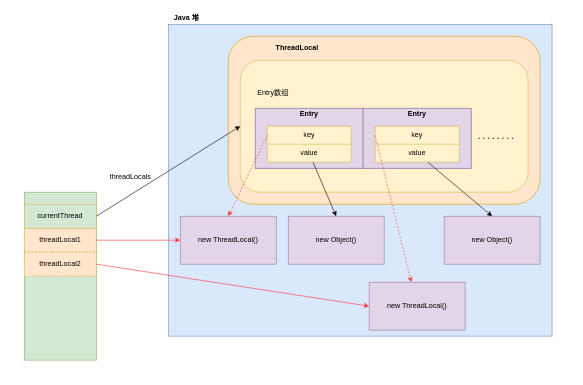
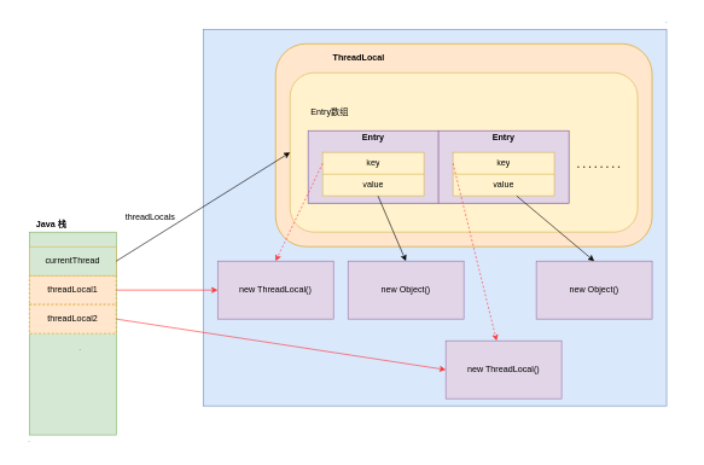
  <mxCell id="0" />
  <mxCell id="1" parent="0" />
  <mxCell id="2" value="" style="group" parent="1" vertex="1" connectable="0"><mxGeometry x="40" y="300" width="120" height="300" as="geometry" /></mxCell>
  <mxCell id="3" value="" style="rounded=0;whiteSpace=wrap;html=1;fillColor=#d5e8d4;strokeColor=#82b366;" parent="2" vertex="1"><mxGeometry y="20" width="120" height="280" as="geometry" /></mxCell>
+ <mxCell id="4" value="Java 栈" style="text;html=1;align=center;verticalAlign=middle;resizable=0;points=[];autosize=1;fontStyle=1" parent="2" vertex="1"><mxGeometry width="60" height="20" as="geometry" /></mxCell>
  <mxCell id="5" value="threadLocal1" style="rounded=0;whiteSpace=wrap;html=1;fillColor=#ffe6cc;strokeColor=#d79b00;dashed=1;" parent="2" vertex="1"><mxGeometry y="80" width="120" height="40" as="geometry" /></mxCell>
  <mxCell id="6" value="currentThread" style="rounded=0;whiteSpace=wrap;html=1;fillColor=#d5e8d4;strokeColor=#d6b656;" parent="2" vertex="1"><mxGeometry y="40" width="120" height="40" as="geometry" /></mxCell>
  <mxCell id="7" value="threadLocal2" style="rounded=0;whiteSpace=wrap;html=1;fillColor=#ffe6cc;strokeColor=#d79b00;dashed=1;" parent="2" vertex="1"><mxGeometry y="120" width="120" height="40" as="geometry" /></mxCell>
- <mxCell id="8" value="&amp;nbsp;threadLocals" style="text;html=1;align=center;verticalAlign=middle;resizable=0;points=[];autosize=1;" parent="1" vertex="1"><mxGeometry x="170" y="285" width="90" height="20" as="geometry" /></mxCell>
+ <mxCell id="8" value="&amp;nbsp;threadLocals" style="text;html=1;align=center;verticalAlign=middle;resizable=0;points=[];autosize=1;" parent="1" vertex="1"><mxGeometry x="160" y="290" width="90" height="20" as="geometry" /></mxCell>
  <mxCell id="9" value="&lt;font style=&quot;font-size: 1px&quot;&gt;Text&lt;/font&gt;" style="text;html=1;align=center;verticalAlign=middle;resizable=0;points=[];autosize=1;" parent="1" vertex="1"><mxGeometry x="100" y="470" width="20" height="20" as="geometry" /></mxCell>
  <mxCell id="10" value="" style="group;" parent="1" vertex="1" connectable="0"><mxGeometry x="280" y="20" width="670" height="540" as="geometry" /></mxCell>
  <mxCell id="11" value="" style="rounded=0;whiteSpace=wrap;html=1;fillColor=#dae8fc;strokeColor=#6c8ebf;" parent="10" vertex="1"><mxGeometry y="20" width="640" height="520" as="geometry" /></mxCell>
  <mxCell id="12" value="new ThreadLocal()" style="rounded=0;whiteSpace=wrap;html=1;fillColor=#e1d5e7;strokeColor=#9673a6;" parent="10" vertex="1"><mxGeometry x="20" y="340" width="160" height="80" as="geometry" /></mxCell>
  <mxCell id="13" value="new ThreadLocal()" style="rounded=0;whiteSpace=wrap;html=1;fillColor=#e1d5e7;strokeColor=#9673a6;" parent="10" vertex="1"><mxGeometry x="335" y="450" width="160" height="80" as="geometry" /></mxCell>
  <mxCell id="14" value="" style="group" parent="10" vertex="1" connectable="0"><mxGeometry x="100" y="40" width="520" height="280" as="geometry" /></mxCell>
  <mxCell id="15" value="" style="rounded=1;whiteSpace=wrap;html=1;fillColor=#ffe6cc;strokeColor=#d79b00;" parent="14" vertex="1"><mxGeometry width="520" height="280" as="geometry" /></mxCell>
  <mxCell id="16" value="" style="rounded=1;whiteSpace=wrap;html=1;fillColor=#fff2cc;strokeColor=#d6b656;" parent="14" vertex="1"><mxGeometry x="20" y="40" width="480" height="220" as="geometry" /></mxCell>
  <mxCell id="17" value="ThreadLocal" style="text;html=1;strokeColor=none;fillColor=none;align=center;verticalAlign=middle;whiteSpace=wrap;rounded=0;fontStyle=1" parent="14" vertex="1"><mxGeometry x="95" y="10" width="40" height="20" as="geometry" /></mxCell>
  <mxCell id="18" value="" style="group" parent="14" vertex="1" connectable="0"><mxGeometry x="45" y="120" width="430" height="100" as="geometry" /></mxCell>
  <mxCell id="19" value="" style="group;fillColor=#e1d5e7;strokeColor=#9673a6;" parent="18" vertex="1" connectable="0"><mxGeometry width="180" height="100" as="geometry" /></mxCell>
  <mxCell id="20" value="" style="rounded=0;whiteSpace=wrap;html=1;fillColor=#e1d5e7;strokeColor=#9673a6;" parent="19" vertex="1"><mxGeometry width="180" height="100" as="geometry" /></mxCell>
  <mxCell id="21" value="&lt;b&gt;Entry&lt;/b&gt;" style="text;html=1;strokeColor=none;fillColor=none;align=center;verticalAlign=middle;whiteSpace=wrap;rounded=0;" parent="19" vertex="1"><mxGeometry x="70" width="40" height="20" as="geometry" /></mxCell>
  <mxCell id="22" value="" style="shape=table;html=1;whiteSpace=wrap;startSize=0;container=1;collapsible=0;childLayout=tableLayout;fillColor=#fff2cc;strokeColor=#d6b656;" parent="19" vertex="1"><mxGeometry x="20" y="30" width="140" height="60" as="geometry" /></mxCell>
  <mxCell id="23" value="" style="shape=partialRectangle;html=1;whiteSpace=wrap;collapsible=0;dropTarget=0;pointerEvents=0;fillColor=none;top=0;left=0;bottom=0;right=0;points=[[0,0.5],[1,0.5]];portConstraint=eastwest;" parent="22" vertex="1"><mxGeometry width="140" height="30" as="geometry" /></mxCell>
  <mxCell id="24" value="key" style="shape=partialRectangle;html=1;whiteSpace=wrap;connectable=0;fillColor=none;top=0;left=0;bottom=0;right=0;overflow=hidden;" parent="23" vertex="1"><mxGeometry width="140" height="30" as="geometry" /></mxCell>
  <mxCell id="25" value="" style="shape=partialRectangle;html=1;whiteSpace=wrap;collapsible=0;dropTarget=0;pointerEvents=0;fillColor=none;top=0;left=0;bottom=0;right=0;points=[[0,0.5],[1,0.5]];portConstraint=eastwest;" parent="22" vertex="1"><mxGeometry y="30" width="140" height="30" as="geometry" /></mxCell>
  <mxCell id="26" value="value" style="shape=partialRectangle;html=1;whiteSpace=wrap;connectable=0;fillColor=none;top=0;left=0;bottom=0;right=0;overflow=hidden;" parent="25" vertex="1"><mxGeometry width="140" height="30" as="geometry" /></mxCell>
  <mxCell id="27" value="" style="group;fillColor=#e1d5e7;strokeColor=#9673a6;" parent="18" vertex="1" connectable="0"><mxGeometry x="180" width="180" height="100" as="geometry" /></mxCell>
  <mxCell id="28" value="" style="rounded=0;whiteSpace=wrap;html=1;fillColor=#e1d5e7;strokeColor=#9673a6;" parent="27" vertex="1"><mxGeometry width="180" height="100" as="geometry" /></mxCell>
  <mxCell id="29" value="&lt;b&gt;Entry&lt;/b&gt;" style="text;html=1;strokeColor=none;fillColor=none;align=center;verticalAlign=middle;whiteSpace=wrap;rounded=0;" parent="27" vertex="1"><mxGeometry x="70" width="40" height="20" as="geometry" /></mxCell>
  <mxCell id="30" value="" style="shape=table;html=1;whiteSpace=wrap;startSize=0;container=1;collapsible=0;childLayout=tableLayout;fillColor=#fff2cc;strokeColor=#d6b656;" parent="27" vertex="1"><mxGeometry x="20" y="30" width="140" height="60" as="geometry" /></mxCell>
  <mxCell id="31" value="" style="shape=partialRectangle;html=1;whiteSpace=wrap;collapsible=0;dropTarget=0;pointerEvents=0;fillColor=none;top=0;left=0;bottom=0;right=0;points=[[0,0.5],[1,0.5]];portConstraint=eastwest;" parent="30" vertex="1"><mxGeometry width="140" height="30" as="geometry" /></mxCell>
  <mxCell id="32" value="key" style="shape=partialRectangle;html=1;whiteSpace=wrap;connectable=0;fillColor=none;top=0;left=0;bottom=0;right=0;overflow=hidden;" parent="31" vertex="1"><mxGeometry width="140" height="30" as="geometry" /></mxCell>
  <mxCell id="33" value="" style="shape=partialRectangle;html=1;whiteSpace=wrap;collapsible=0;dropTarget=0;pointerEvents=0;fillColor=none;top=0;left=0;bottom=0;right=0;points=[[0,0.5],[1,0.5]];portConstraint=eastwest;" parent="30" vertex="1"><mxGeometry y="30" width="140" height="30" as="geometry" /></mxCell>
  <mxCell id="34" value="value" style="shape=partialRectangle;html=1;whiteSpace=wrap;connectable=0;fillColor=none;top=0;left=0;bottom=0;right=0;overflow=hidden;" parent="33" vertex="1"><mxGeometry width="140" height="30" as="geometry" /></mxCell>
  <mxCell id="35" value="" style="endArrow=none;dashed=1;html=1;dashPattern=1 3;strokeWidth=2;" parent="18" edge="1"><mxGeometry width="50" height="50" relative="1" as="geometry"><mxPoint x="430" y="50" as="sourcePoint" /><mxPoint x="370" y="50" as="targetPoint" /></mxGeometry></mxCell>
  <mxCell id="36" value="Entry数组" style="text;html=1;strokeColor=none;fillColor=none;align=center;verticalAlign=middle;whiteSpace=wrap;rounded=0;" parent="14" vertex="1"><mxGeometry x="45" y="85" width="60" height="20" as="geometry" /></mxCell>
  <mxCell id="37" value="" style="endArrow=classic;html=1;exitX=0;exitY=0.5;exitDx=0;exitDy=0;entryX=0.5;entryY=0;entryDx=0;entryDy=0;strokeColor=#FF3333;dashed=1;" parent="10" source="23" target="12" edge="1"><mxGeometry width="50" height="50" relative="1" as="geometry"><mxPoint x="140" y="360" as="sourcePoint" /><mxPoint x="190" y="310" as="targetPoint" /></mxGeometry></mxCell>
  <mxCell id="38" value="" style="endArrow=classic;html=1;exitX=0;exitY=0.5;exitDx=0;exitDy=0;strokeColor=#FF3333;dashed=1;" parent="10" source="31" target="13" edge="1"><mxGeometry width="50" height="50" relative="1" as="geometry"><mxPoint x="140" y="360" as="sourcePoint" /><mxPoint x="190" y="310" as="targetPoint" /></mxGeometry></mxCell>
- <mxCell id="39" value="Java 堆" style="text;html=1;align=center;verticalAlign=middle;resizable=0;points=[];autosize=1;fontStyle=1" parent="10" vertex="1"><mxGeometry width="60" height="20" as="geometry" /></mxCell>
  <mxCell id="40" value="Text" style="text;html=1;strokeColor=none;fillColor=none;align=center;verticalAlign=middle;whiteSpace=wrap;rounded=0;fontSize=1;" parent="10" vertex="1"><mxGeometry x="620" width="40" height="20" as="geometry" /></mxCell>
  <mxCell id="41" value="new Object()" style="rounded=0;whiteSpace=wrap;html=1;fillColor=#e1d5e7;strokeColor=#9673a6;" parent="10" vertex="1"><mxGeometry x="200" y="340" width="160" height="80" as="geometry" /></mxCell>
  <mxCell id="42" value="" style="endArrow=classic;html=1;entryX=0.5;entryY=0;entryDx=0;entryDy=0;" parent="10" source="25" target="41" edge="1"><mxGeometry width="50" height="50" relative="1" as="geometry"><mxPoint x="-110" y="350" as="sourcePoint" /><mxPoint x="130" y="200" as="targetPoint" /></mxGeometry></mxCell>
  <mxCell id="43" value="new Object()" style="rounded=0;whiteSpace=wrap;html=1;fillColor=#e1d5e7;strokeColor=#9673a6;" parent="10" vertex="1"><mxGeometry x="460" y="340" width="160" height="80" as="geometry" /></mxCell>
  <mxCell id="44" value="" style="endArrow=classic;html=1;entryX=0.5;entryY=0;entryDx=0;entryDy=0;" parent="10" source="33" target="43" edge="1"><mxGeometry width="50" height="50" relative="1" as="geometry"><mxPoint x="340" y="310" as="sourcePoint" /><mxPoint x="390" y="260" as="targetPoint" /></mxGeometry></mxCell>
  <mxCell id="45" value="" style="endArrow=classic;html=1;exitX=1;exitY=0.5;exitDx=0;exitDy=0;entryX=0;entryY=0.5;entryDx=0;entryDy=0;strokeColor=#FF3333;" parent="1" source="5" target="12" edge="1"><mxGeometry width="50" height="50" relative="1" as="geometry"><mxPoint x="420" y="380" as="sourcePoint" /><mxPoint x="470" y="330" as="targetPoint" /></mxGeometry></mxCell>
  <mxCell id="46" value="" style="endArrow=classic;html=1;exitX=1;exitY=0.5;exitDx=0;exitDy=0;entryX=0;entryY=0.5;entryDx=0;entryDy=0;strokeColor=#FF3333;" parent="1" source="7" target="13" edge="1"><mxGeometry width="50" height="50" relative="1" as="geometry"><mxPoint x="420" y="380" as="sourcePoint" /><mxPoint x="470" y="330" as="targetPoint" /></mxGeometry></mxCell>
  <mxCell id="47" value="Text" style="text;html=1;strokeColor=none;fillColor=none;align=center;verticalAlign=middle;whiteSpace=wrap;rounded=0;fontSize=1;" parent="1" vertex="1"><mxGeometry x="20" y="600" width="40" height="20" as="geometry" /></mxCell>
  <mxCell id="48" value="" style="endArrow=classic;html=1;exitX=1;exitY=0.5;exitDx=0;exitDy=0;entryX=0;entryY=0.5;entryDx=0;entryDy=0;" parent="1" source="6" target="16" edge="1"><mxGeometry width="50" height="50" relative="1" as="geometry"><mxPoint x="420" y="280" as="sourcePoint" /><mxPoint x="470" y="230" as="targetPoint" /></mxGeometry></mxCell>
